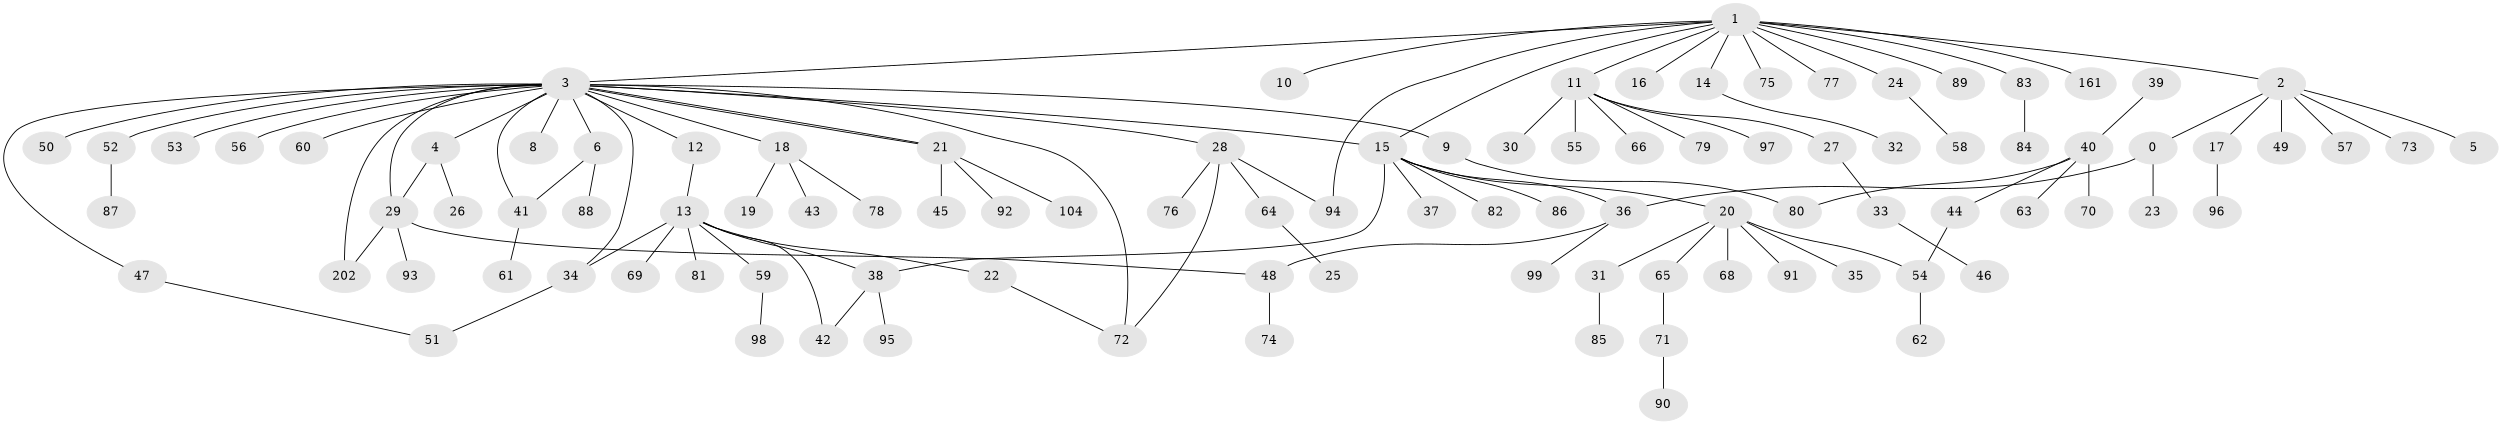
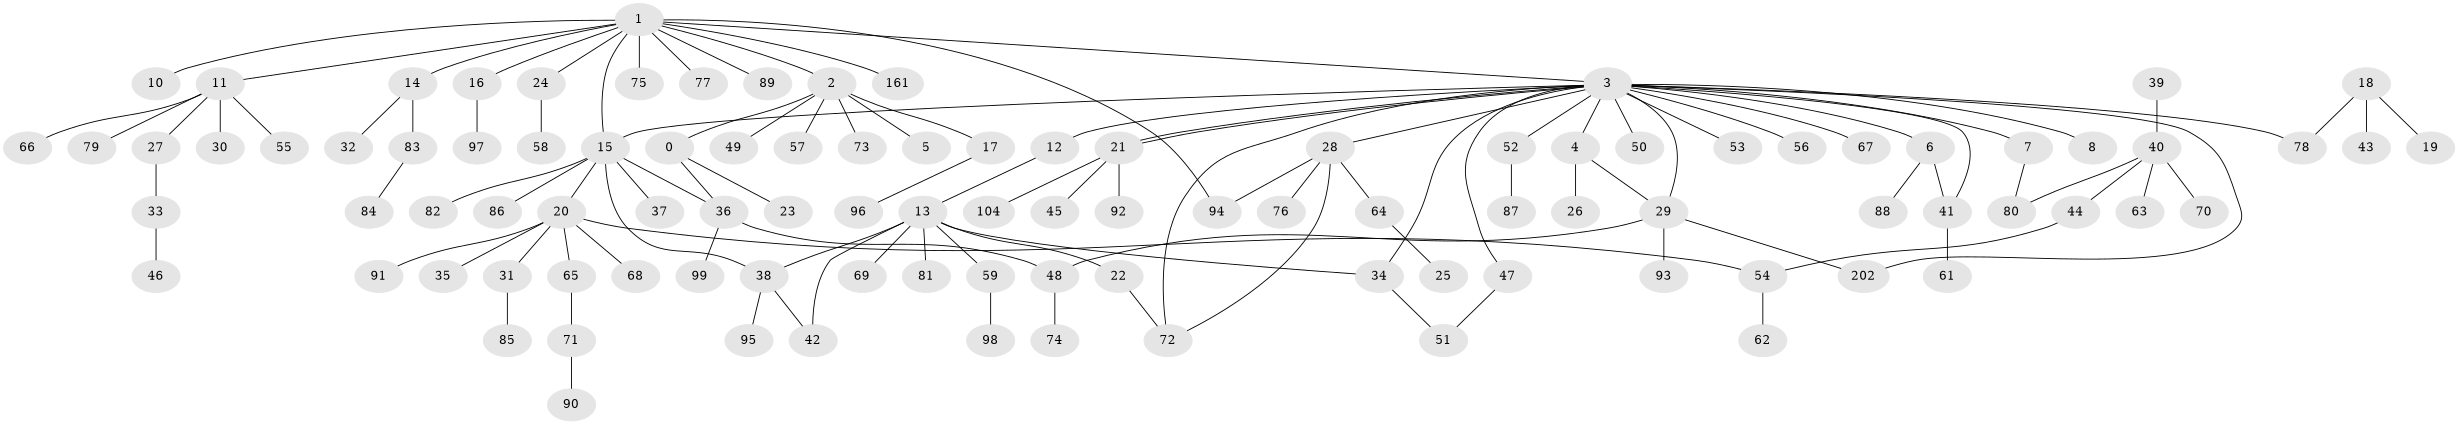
  graph {
    node [color=gray90 style=filled]
    1
    2
    3
    10
    11
    14
    15
    16
    24
    75
    77
    83
    89
    94
    n15 [label=161]
    5
    n17 [label=0]
    17
    49
    57
    73
    4
    6
    8
-   9
+   9 [label=7]
    12
    18
    21
    28
    29
    34
    41
    47
    50
    52
    53
    56
-   67 [label=60]
+   67
    72
    n40 [label=202]
    27
    30
    55
    66
    79
    97
    32
    36
    38
    20
    37
    82
    86
    58
    84
    23
    96
    26
    88
    80
    13
    19
    43
    78
    45
    92
    n67 [label=104]
    64
    76
    48
    93
    51
    61
    87
    99
    33
    22
    42
    59
    69
    81
    95
    98
    31
    35
    54
    65
    68
    91
    39
    40
    85
    62
    71
    46
    25
    74
    44
    63
    70
    90
    1 -- 2
    1 -- 3
    1 -- 10
    1 -- 11
    1 -- 14
    1 -- 15
    1 -- 16
    1 -- 24
    1 -- 75
    1 -- 77
-   1 -- 83
+   14 -- 83
    1 -- 89
    1 -- 94
    1 -- n15
    2 -- 5
    2 -- n17
    2 -- 17
    2 -- 49
    2 -- 57
    2 -- 73
    3 -- 15
    3 -- 4
    3 -- 6
    3 -- 8
    3 -- 9
    3 -- 12
-   3 -- 18
+   3 -- 78
    3 -- 21
    3 -- 21
    3 -- 28
    3 -- 29
    3 -- 34
    3 -- 41
    3 -- 47
    3 -- 50
    3 -- 52
    3 -- 53
    3 -- 56
    3 -- 67
    3 -- 72
    3 -- n40
    11 -- 27
    11 -- 30
    11 -- 55
    11 -- 66
    11 -- 79
-   11 -- 97
+   16 -- 97
    14 -- 32
    15 -- 36
    15 -- 38
    15 -- 20
    15 -- 37
    15 -- 82
    15 -- 86
    24 -- 58
    83 -- 84
    n17 -- 36
    n17 -- 23
    17 -- 96
    4 -- 29
    4 -- 26
    6 -- 41
    6 -- 88
    9 -- 80
    12 -- 13
    18 -- 19
    18 -- 43
    18 -- 78
    21 -- 45
    21 -- 92
    21 -- n67
    28 -- 94
    28 -- 72
    28 -- 64
    28 -- 76
    29 -- n40
    29 -- 48
    29 -- 93
    34 -- 51
    41 -- 61
    47 -- 51
    52 -- 87
    27 -- 33
    36 -- 48
    36 -- 99
    38 -- 42
    38 -- 95
    20 -- 31
    20 -- 35
    20 -- 54
    20 -- 65
    20 -- 68
    20 -- 91
    13 -- 34
    13 -- 38
    13 -- 22
    13 -- 42
    13 -- 59
    13 -- 69
    13 -- 81
    64 -- 25
    48 -- 74
    33 -- 46
    22 -- 72
    59 -- 98
    31 -- 85
    54 -- 62
    65 -- 71
    39 -- 40
    40 -- 80
    40 -- 44
    40 -- 63
    40 -- 70
    71 -- 90
    44 -- 54
  }
